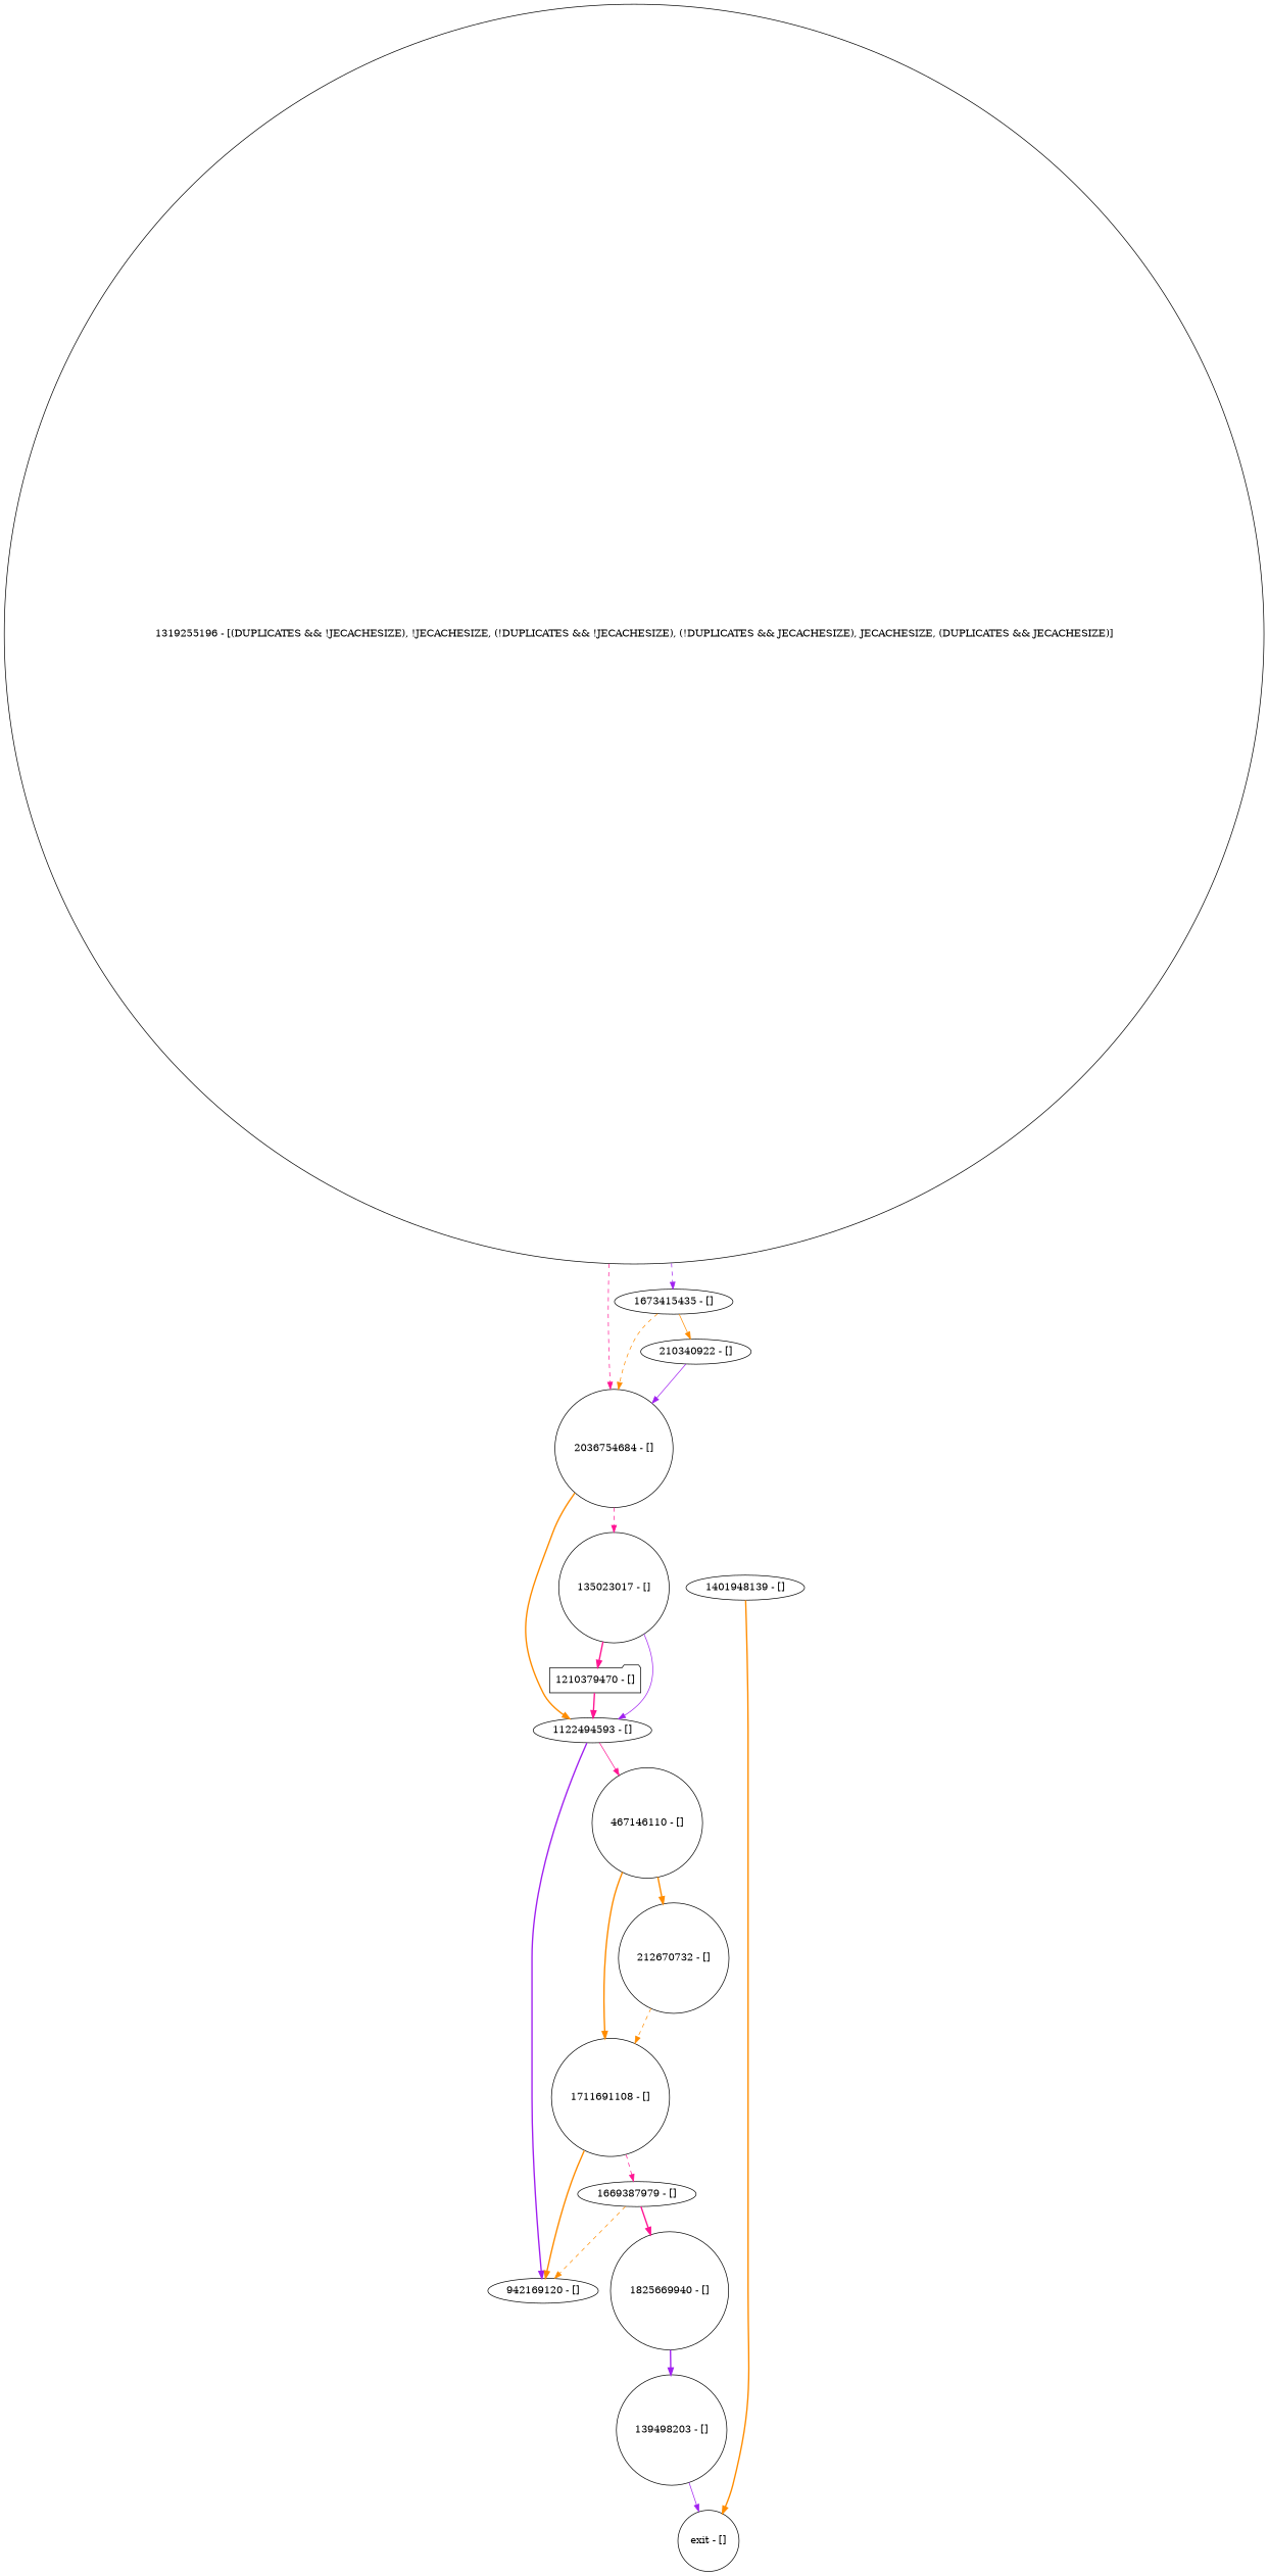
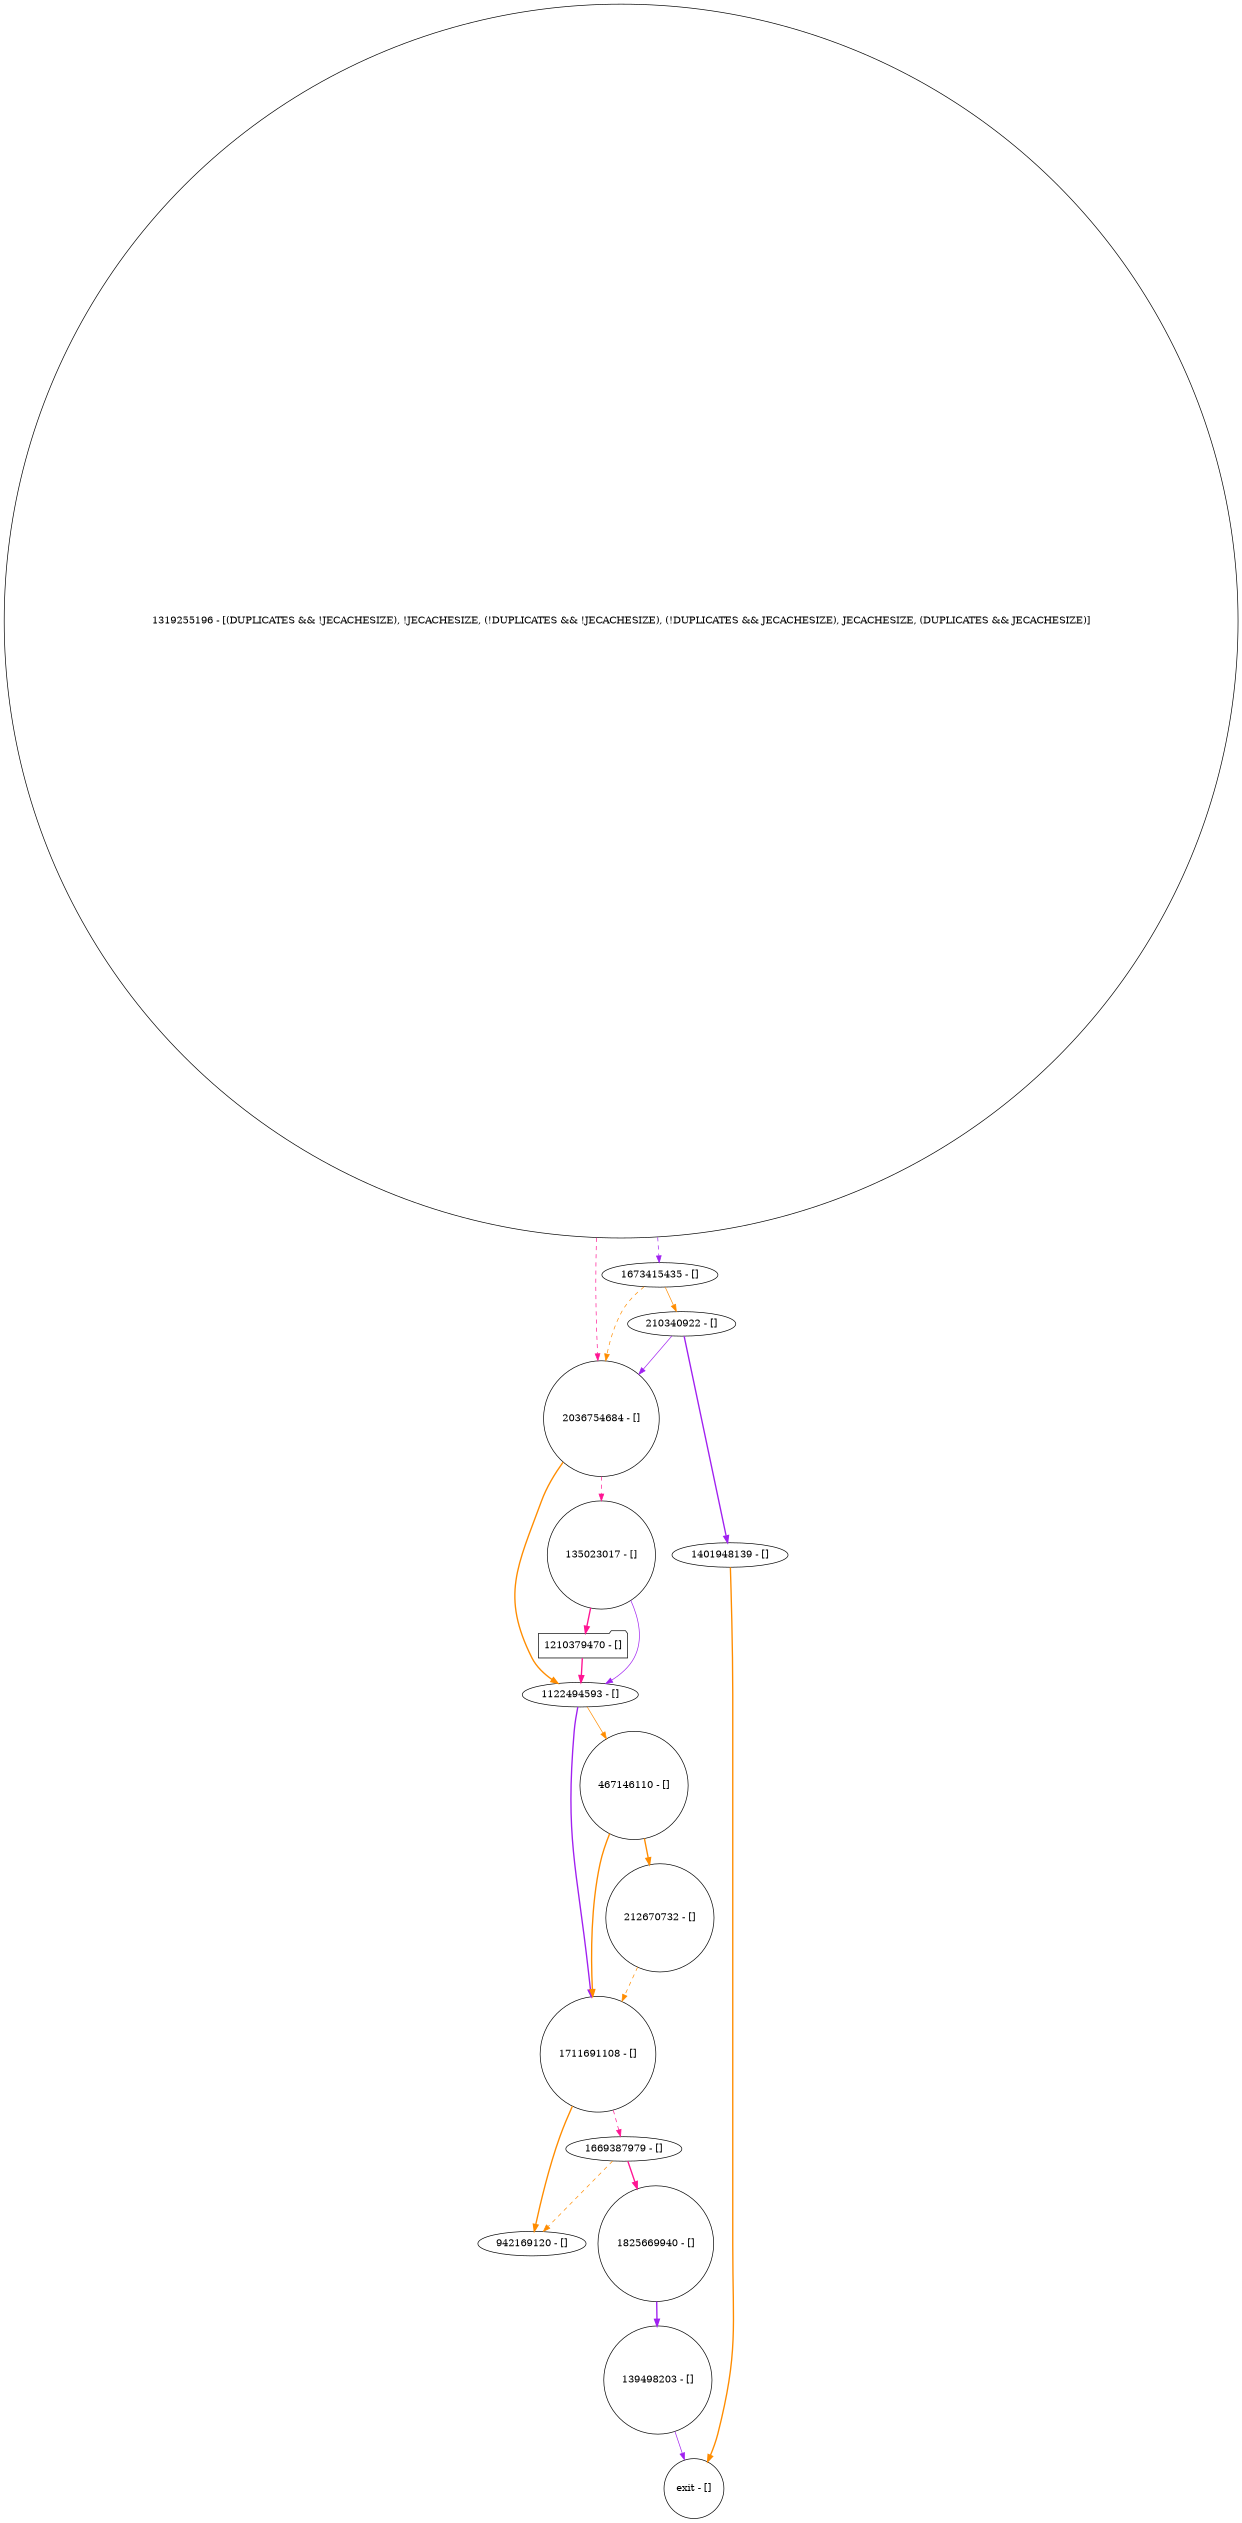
  digraph {
    node [shape=circle]
    edge [color=darkorange style=bold]
    n1 [label="1210379470 - []" shape=folder]
    n2 [label="1122494593 - []" shape=ellipse]
    n3 [label="467146110 - []"]
    n4 [label="1711691108 - []"]
    n5 [label="212670732 - []"]
    n6 [label="1669387979 - []" shape=ellipse]
    n7 [label="942169120 - []" shape=ellipse]
    n8 [label="1825669940 - []"]
    n9 [label="139498203 - []"]
    n10 [label="exit - []"]
    n11 [label="1401948139 - []" shape=ellipse]
    n12 [label="1319255196 - [(DUPLICATES && !JECACHESIZE), !JECACHESIZE, (!DUPLICATES && !JECACHESIZE), (!DUPLICATES && JECACHESIZE), JECACHESIZE, (DUPLICATES && JECACHESIZE)]"]
    n13 [label="2036754684 - []"]
    n14 [label="1673415435 - []" shape=ellipse]
    n15 [label="135023017 - []"]
    n16 [label="210340922 - []" shape=ellipse]
    n1 -> n2 [color=deeppink]
-   n2 -> n3 [color=deeppink style=solid]
-   n2 -> n7 [color=purple]
+   n2 -> n3 [style=solid]
+   n2 -> n4 [color=purple]
    n3 -> n4
    n3 -> n5
    n4 -> n6 [color=deeppink style=dashed]
    n4 -> n7
    n5 -> n4 [style=dashed]
    n6 -> n7 [style=dashed]
    n6 -> n8 [color=deeppink]
    n8 -> n9 [color=purple]
    n9 -> n10 [color=purple style=solid]
    n11 -> n10
    n12 -> n13 [color=deeppink style=dashed]
    n12 -> n14 [color=purple style=dashed]
    n13 -> n2
    n13 -> n15 [color=deeppink style=dashed]
    n14 -> n13 [style=dashed]
    n14 -> n16 [style=solid]
    n15 -> n1 [color=deeppink]
    n15 -> n2 [color=purple style=solid]
+   n16 -> n11 [color=purple]
    n16 -> n13 [color=purple style=solid]
  }
